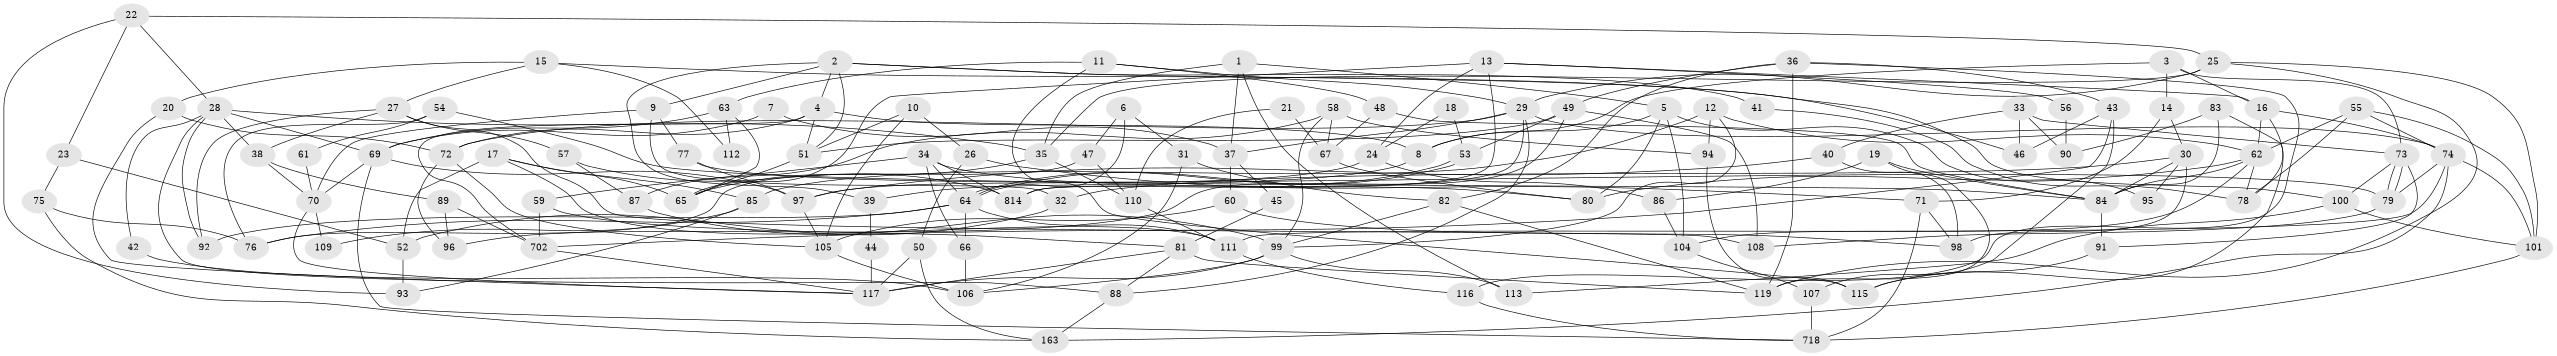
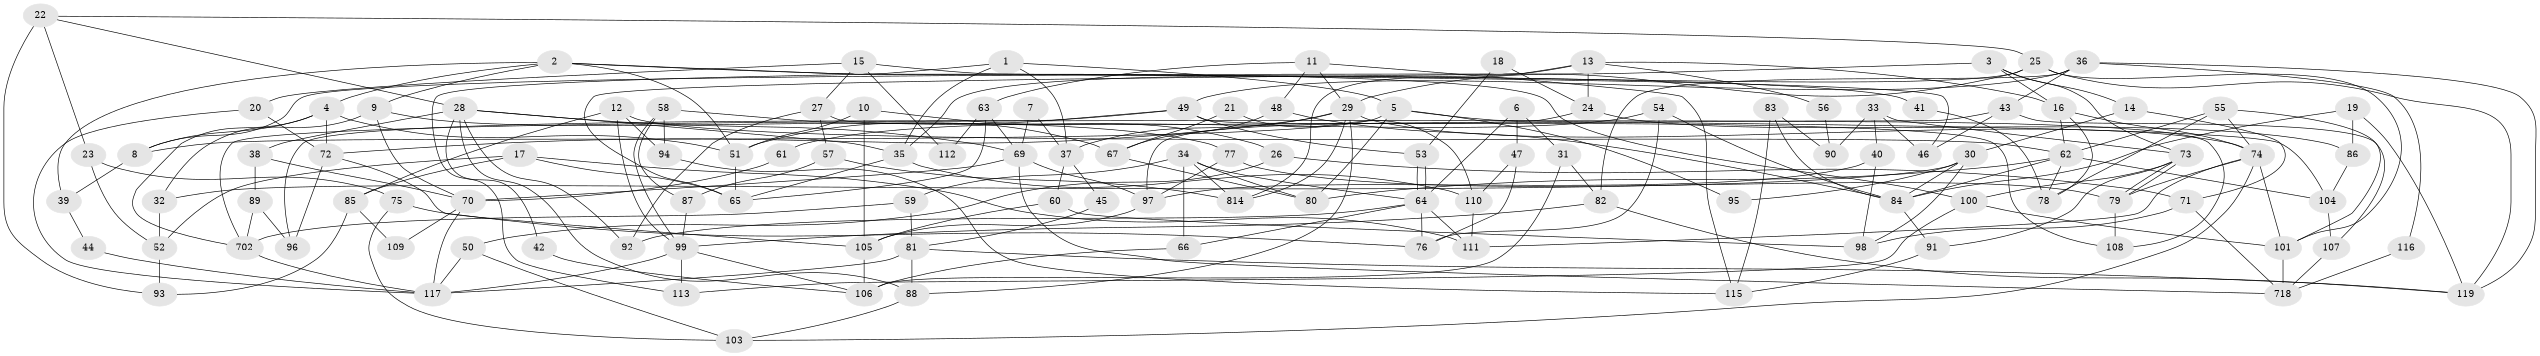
  graph {
    fontname="DejaVu Serif"
    node [color=gray90 fontname="DejaVu Serif" style=filled]
    edge [fontname="DejaVu Serif"]
    1
    5
    35
    37
    113
    8
    80
    95
    104
    65
    110
    45
    60
    2
    4
    9
    39
    41
    51
    100
    72
    n22 [label=702]
    32
    70
    77
    44
    78
    101
    3
    14
    16
    73
    30
    71
    62
    74
    79
    91
    105
    96
    117
    107
    6
    31
    47
    64
    82
    106
    76
    111
    92
    66
    7
    69
    97
    n56 [label=718]
    27
    38
    57
    108
    52
    109
    10
    26
    50
    11
    29
    48
    63
    115
    n71 [label=814]
    88
    84
    67
    112
    12
    85
    94
    99
    93
    13
    24
    56
    86
    90
    98
    15
    20
    46
-   103 [label=163]
+   103
    17
    116
    18
    53
    19
    119
    21
    22
    23
    25
    28
    75
    42
    89
    87
    33
    40
    34
    59
    81
    36
    43
    49
    54
    61
    55
    58
    83
    1 -- 5
    1 -- 35
    1 -- 37
    1 -- 113
    5 -- 8
    5 -- 80
    5 -- 95
    5 -- 104
    35 -- 65
    35 -- 110
    37 -- 45
    37 -- 60
    8 -- 39
    104 -- 107
    110 -- 111
    45 -- 81
    60 -- 105
    60 -- 98
    2 -- 4
    2 -- 9
    2 -- 39
    2 -- 41
    2 -- 51
    2 -- 100
    4 -- 8
    4 -- 51
    4 -- 72
    4 -- n22
    9 -- 32
    9 -- 70
    9 -- 77
    39 -- 44
    41 -- 78
    51 -- 65
    100 -- 113
    100 -- 101
    72 -- 105
    72 -- 96
    n22 -- 117
    32 -- 52
    70 -- 117
    70 -- 109
    77 -- 79
    77 -- 97
    44 -- 117
    101 -- n56
    3 -- 8
    3 -- 14
    3 -- 16
    3 -- 73
    14 -- 30
    14 -- 71
    16 -- 78
    16 -- 62
    16 -- 74
    73 -- 100
    73 -- 79
    73 -- 79
    73 -- 91
    30 -- 95
    30 -- 32
    30 -- 84
    30 -- 98
    71 -- n56
    71 -- 98
    62 -- 80
    62 -- 104
    62 -- 78
    62 -- 84
    74 -- 101
    74 -- 79
    74 -- 111
    74 -- 103
    79 -- 108
    91 -- 115
    105 -- 106
    107 -- n56
    6 -- 31
    6 -- 47
    6 -- 64
    31 -- 82
    31 -- 106
    47 -- 110
    47 -- 76
    64 -- 76
    64 -- 111
    64 -- 92
    64 -- 66
    82 -- 99
    82 -- 119
-   111 -- 116
    66 -- 106
    7 -- 37
    7 -- 69
    69 -- 70
    69 -- 97
    69 -- n56
    97 -- 105
    27 -- 92
-   27 -- 38
    27 -- 57
    27 -- 108
    38 -- 70
    38 -- 89
    57 -- n71
    57 -- 87
    52 -- 93
    10 -- 51
    10 -- 105
    10 -- 26
    26 -- 71
    26 -- 50
    50 -- 117
    50 -- 103
    11 -- 29
    11 -- 48
    11 -- 63
    11 -- 115
    29 -- 37
    29 -- 72
    29 -- 74
    29 -- n71
    29 -- 88
    48 -- 84
    48 -- 67
    63 -- 65
    63 -- 69
    63 -- 112
    88 -- 103
    84 -- 91
    67 -- 80
    12 -- 62
    12 -- 85
    12 -- 94
    12 -- 99
    85 -- 109
    85 -- 93
    94 -- 115
    99 -- 113
    99 -- 117
    99 -- 106
    13 -- 65
    13 -- 16
    13 -- n71
    13 -- 24
    13 -- 56
    24 -- 97
    24 -- 86
    56 -- 90
    86 -- 104
    15 -- 27
    15 -- 112
    15 -- 20
    15 -- 46
    20 -- 72
    20 -- 117
    17 -- 65
    17 -- 111
    17 -- 52
    17 -- 85
    116 -- n56
    18 -- 24
    18 -- 53
    53 -- 64
    53 -- 64
    19 -- 84
    19 -- 86
    19 -- 119
    21 -- 110
    21 -- 67
    22 -- 93
    22 -- 23
    22 -- 25
    22 -- 28
    23 -- 52
    23 -- 75
    25 -- 35
    25 -- 101
    25 -- 29
    25 -- 119
    28 -- 35
    28 -- 92
    28 -- 69
    28 -- 38
    28 -- 88
    28 -- 42
    75 -- 76
    75 -- 103
    42 -- 106
    89 -- n22
    89 -- 96
    87 -- 99
    33 -- 73
    33 -- 90
    33 -- 46
    33 -- 40
    40 -- 97
    40 -- 98
    34 -- 80
    34 -- 64
    34 -- 66
    34 -- n71
    34 -- 59
    59 -- n22
    59 -- 81
    81 -- 117
    81 -- 88
    81 -- 119
    36 -- 82
    36 -- 116
    36 -- 119
    36 -- 43
    36 -- 49
    43 -- n22
    43 -- 107
    43 -- 46
    49 -- 51
    49 -- 96
    49 -- 108
    49 -- 53
    54 -- 76
    54 -- 84
    54 -- 61
    61 -- 70
    55 -- 78
    55 -- 101
    55 -- 62
    55 -- 74
    58 -- 67
    58 -- 94
    58 -- 99
    58 -- 87
    83 -- 115
    83 -- 84
    83 -- 90
  }
